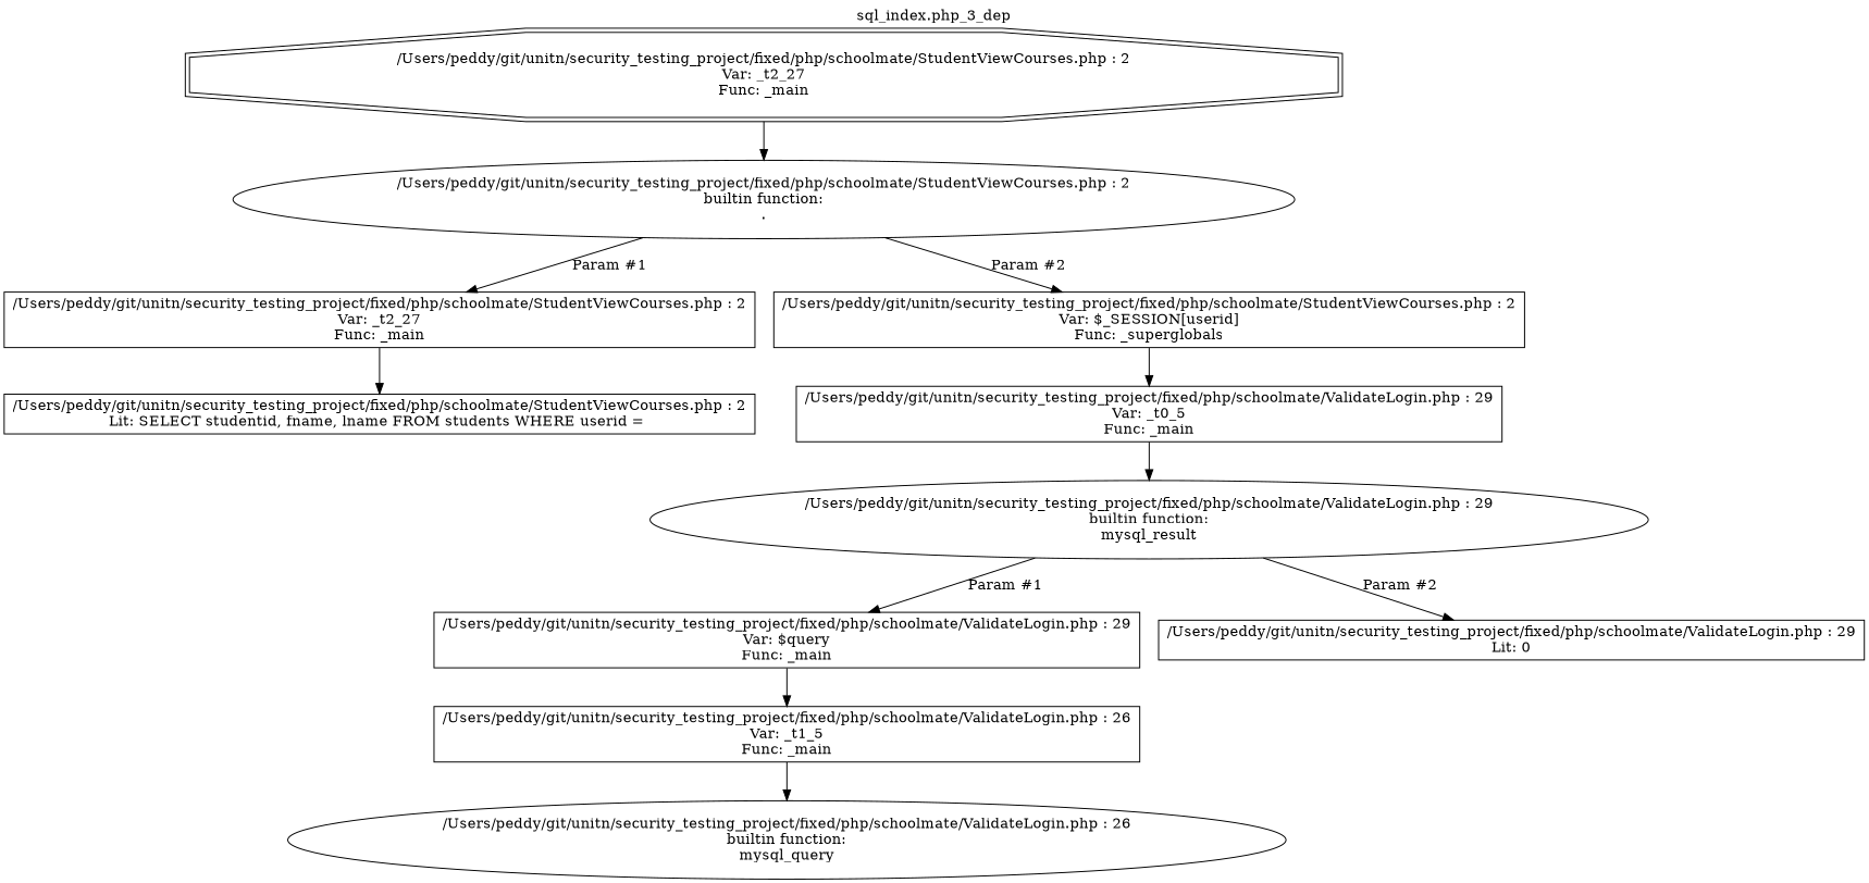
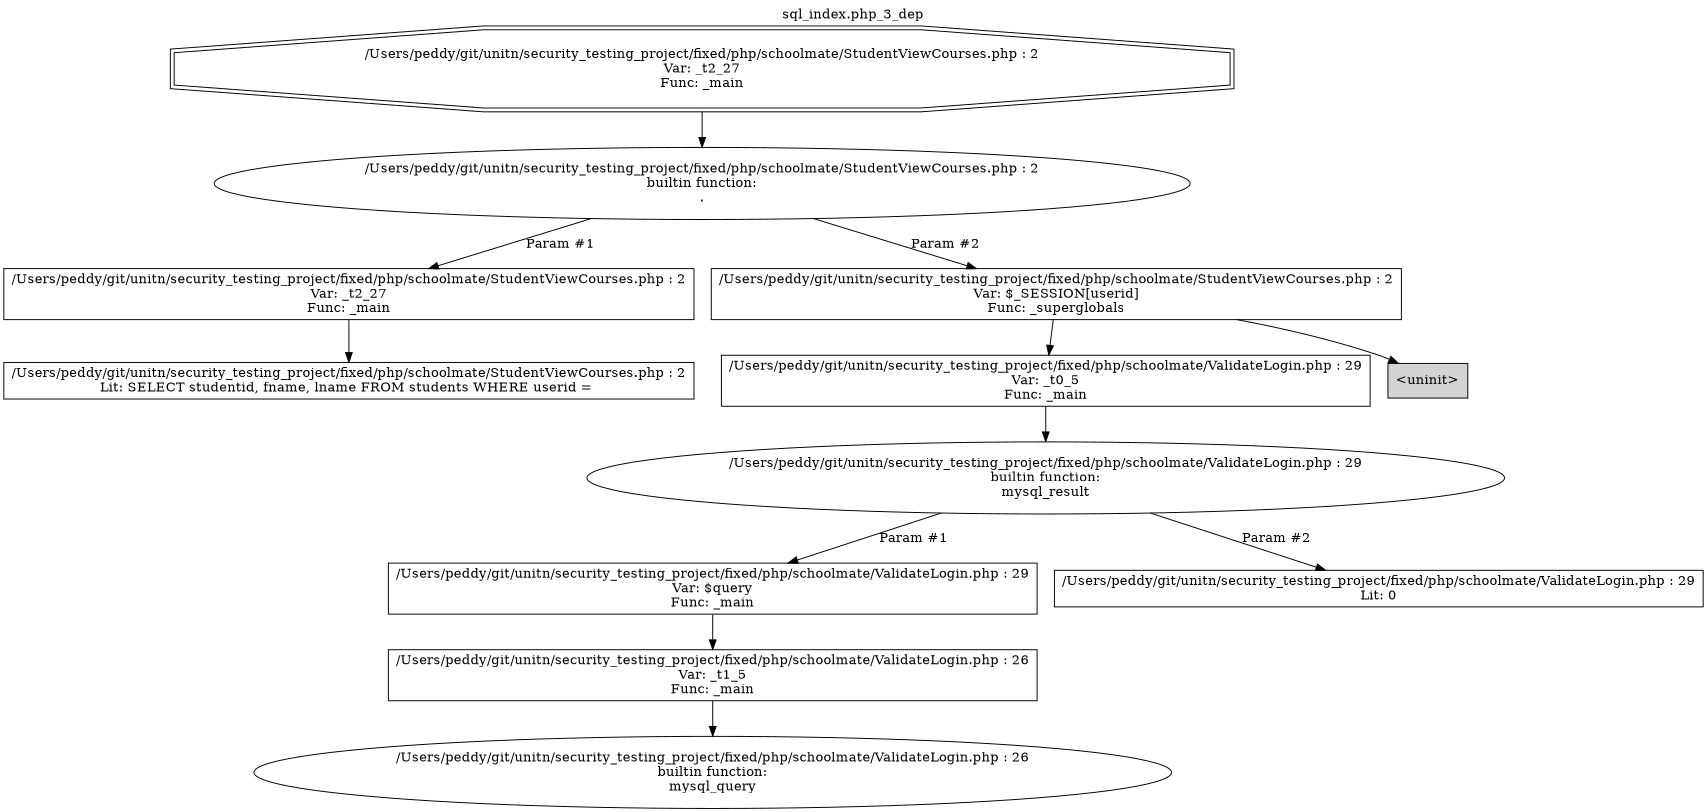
  digraph {
    label="sql_index.php_3_dep"
    labelloc=t
    node [shape=box]
    n1 [label="/Users/peddy/git/unitn/security_testing_project/fixed/php/schoolmate/StudentViewCourses.php : 2\nVar: _t2_27\nFunc: _main\n" shape=doubleoctagon]
    n2 [label="/Users/peddy/git/unitn/security_testing_project/fixed/php/schoolmate/StudentViewCourses.php : 2\nbuiltin function:\n.\n" shape=ellipse]
    n3 [label="/Users/peddy/git/unitn/security_testing_project/fixed/php/schoolmate/StudentViewCourses.php : 2\nVar: _t2_27\nFunc: _main\n"]
    n4 [label="/Users/peddy/git/unitn/security_testing_project/fixed/php/schoolmate/StudentViewCourses.php : 2\nVar: $_SESSION[userid]\nFunc: _superglobals\n"]
    n5 [label="/Users/peddy/git/unitn/security_testing_project/fixed/php/schoolmate/StudentViewCourses.php : 2\nLit: SELECT studentid, fname, lname FROM students WHERE userid = \n"]
    n6 [label="/Users/peddy/git/unitn/security_testing_project/fixed/php/schoolmate/ValidateLogin.php : 29\nVar: _t0_5\nFunc: _main\n"]
+   n7 [label="<uninit>" style=filled]
    n8 [label="/Users/peddy/git/unitn/security_testing_project/fixed/php/schoolmate/ValidateLogin.php : 29\nbuiltin function:\nmysql_result\n" shape=ellipse]
    n9 [label="/Users/peddy/git/unitn/security_testing_project/fixed/php/schoolmate/ValidateLogin.php : 29\nVar: $query\nFunc: _main\n"]
    n10 [label="/Users/peddy/git/unitn/security_testing_project/fixed/php/schoolmate/ValidateLogin.php : 29\nLit: 0\n"]
    n11 [label="/Users/peddy/git/unitn/security_testing_project/fixed/php/schoolmate/ValidateLogin.php : 26\nVar: _t1_5\nFunc: _main\n"]
    n12 [label="/Users/peddy/git/unitn/security_testing_project/fixed/php/schoolmate/ValidateLogin.php : 26\nbuiltin function:\nmysql_query\n" shape=ellipse]
    n1 -> n2
    n2 -> n3 [label="Param #1"]
    n2 -> n4 [label="Param #2"]
    n3 -> n5
    n4 -> n6
+   n4 -> n7
    n6 -> n8
    n8 -> n9 [label="Param #1"]
    n8 -> n10 [label="Param #2"]
    n9 -> n11
    n11 -> n12
  }
